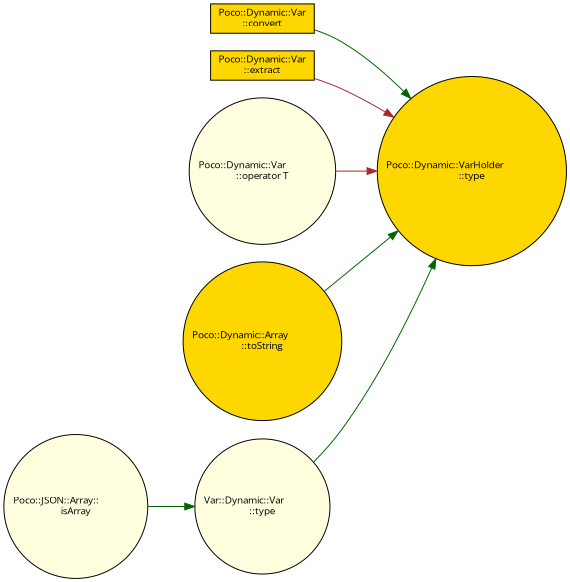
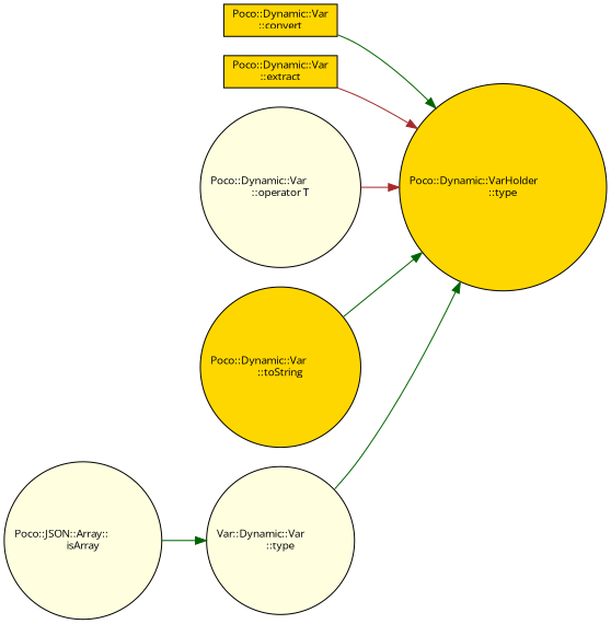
  digraph {
    fontname="Open Sans"
    rankdir=RL
    node [color=black fillcolor=gold fontname="Open Sans" fontsize=10 shape=circle style=filled]
    edge [color=darkgreen dir=back fontname="Open Sans" fontsize=10 labelfontname=Helvetica labelfontsize=10 style=solid]
    n1 [fontcolor=black height=0.2 label="Poco::Dynamic::VarHolder\l::type" width=0.4]
    n2 [height=0.2 label="Poco::Dynamic::Var\l::convert" shape=box width=0.4]
    n3 [height=0.2 label="Poco::Dynamic::Var\l::extract" shape=box width=0.4]
    n4 [fillcolor=lightyellow height=0.2 label="Poco::Dynamic::Var\l::operator T" width=0.4]
-   n5 [height=0.2 label="Poco::Dynamic::Array\l::toString" width=0.4]
+   n5 [height=0.2 label="Poco::Dynamic::Var\l::toString" width=0.4]
    n6 [fillcolor=lightyellow height=0.2 label="Var::Dynamic::Var\l::type" width=0.4]
    n7 [fillcolor=lightyellow height=0.2 label="Poco::JSON::Array::\lisArray" width=0.4]
    n1 -> n2
    n1 -> n3 [color=brown]
    n1 -> n4 [color=brown]
    n1 -> n5
    n1 -> n6
    n6 -> n7
  }
